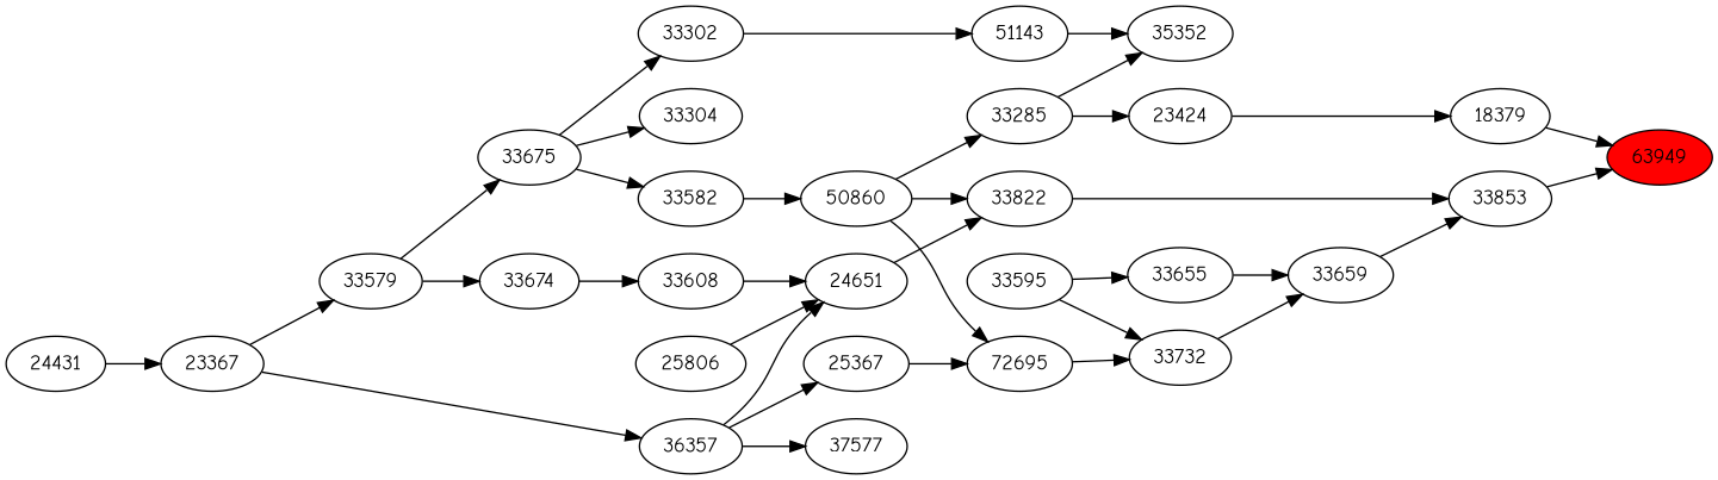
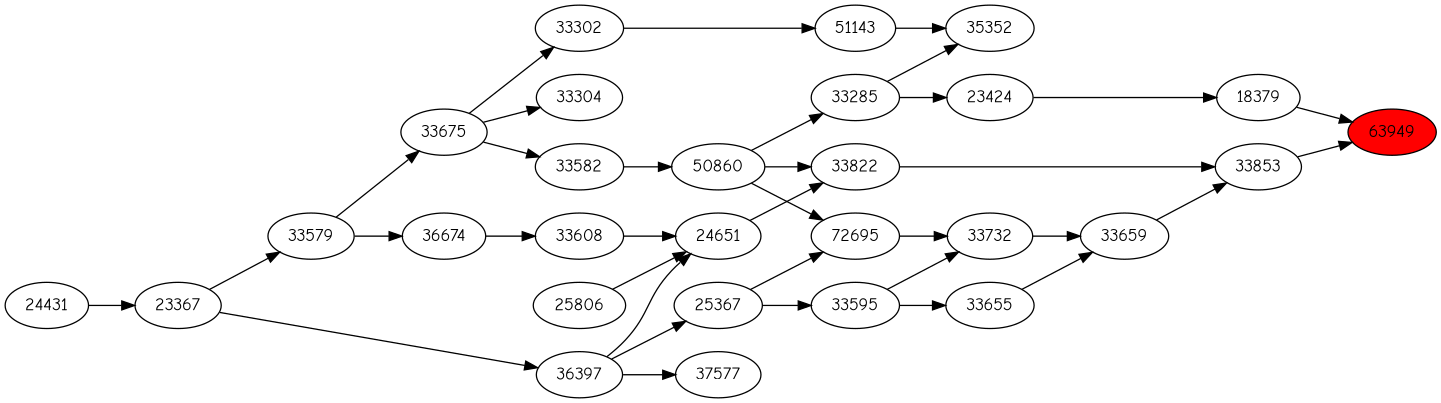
  strict digraph {
    fontname="Comic Neue"
    rankdir=LR
    node [fontname="Comic Neue"]
    edge [fontname="Comic Neue"]
    n1 [fillcolor=red label=63949 style=filled]
    n2 [label=33853]
    n3 [label=18379]
    n4 [label=33659]
    n5 [label=33822]
    n6 [label=23424]
    n7 [label=33655]
    n8 [label=33732]
    n9 [label=24651]
    n10 [label=50860]
    n11 [label=72695]
    n12 [label=33285]
    n13 [label=35352]
    n14 [label=33595]
    n15 [label=25806]
    n16 [label=33608]
    n17 [label=37577]
    n18 [label=33582]
    n19 [label=51143]
    n20 [label=25367]
    n21 [label=33304]
-   n22 [label=33674]
-   n23 [label=36357]
+   n22 [label=36674]
+   n23 [label=36397]
    n24 [label=33675]
    n25 [label=33302]
    n26 [label=33579]
    n27 [label=23367]
    n28 [label=24431]
    n2 -> n1
    n3 -> n1
    n4 -> n2
    n5 -> n2
    n6 -> n3
    n7 -> n4
    n8 -> n4
    n9 -> n5
    n10 -> n5
    n10 -> n11
    n10 -> n12
    n11 -> n8
    n12 -> n6
    n12 -> n13
    n14 -> n7
    n14 -> n8
    n15 -> n9
    n16 -> n9
    n18 -> n10
    n19 -> n13
    n20 -> n11
+   n20 -> n14
    n22 -> n16
    n23 -> n9
    n23 -> n17
    n23 -> n20
    n24 -> n18
    n24 -> n21
    n24 -> n25
    n25 -> n19
    n26 -> n22
    n26 -> n24
    n27 -> n23
    n27 -> n26
    n28 -> n27
  }
